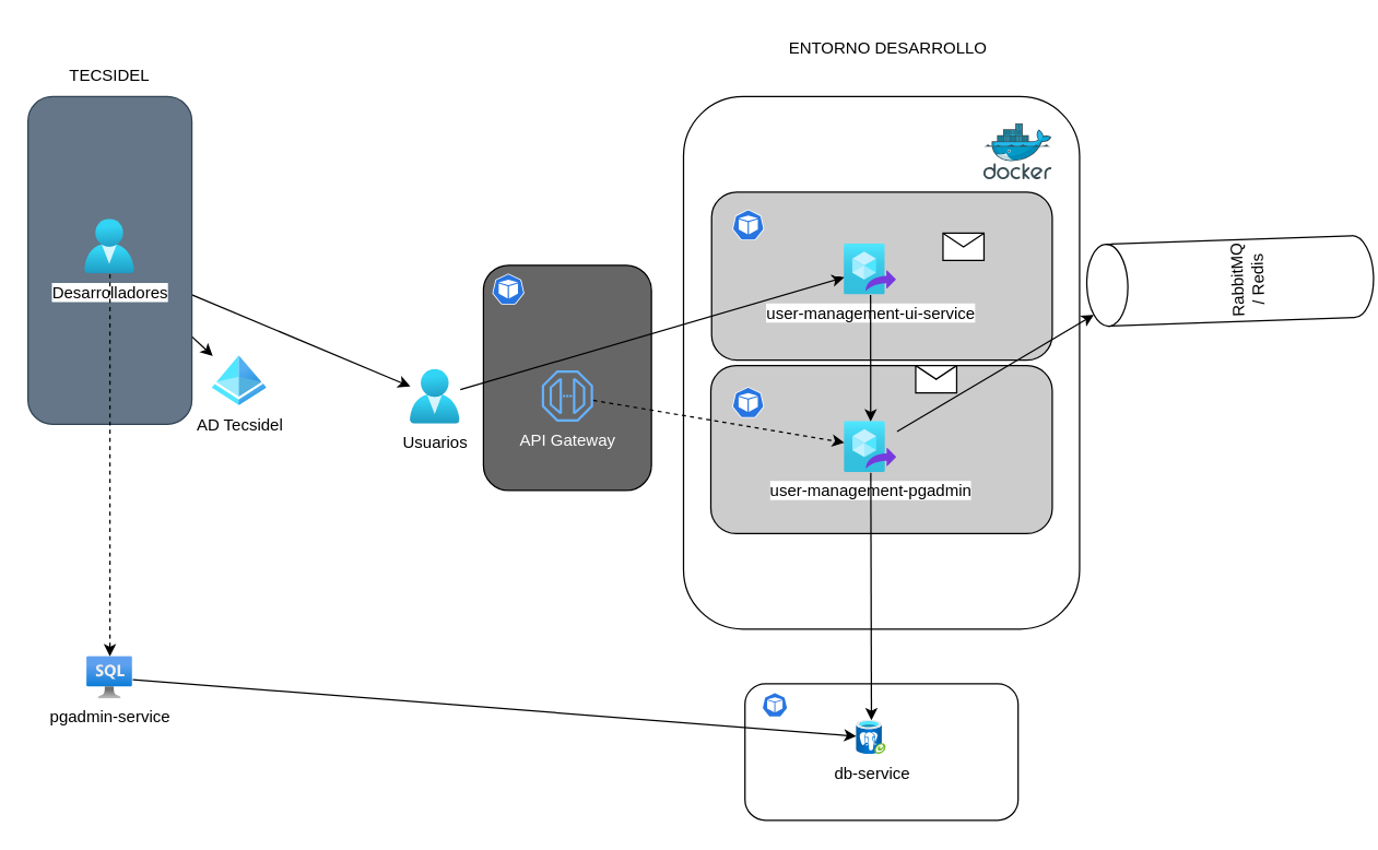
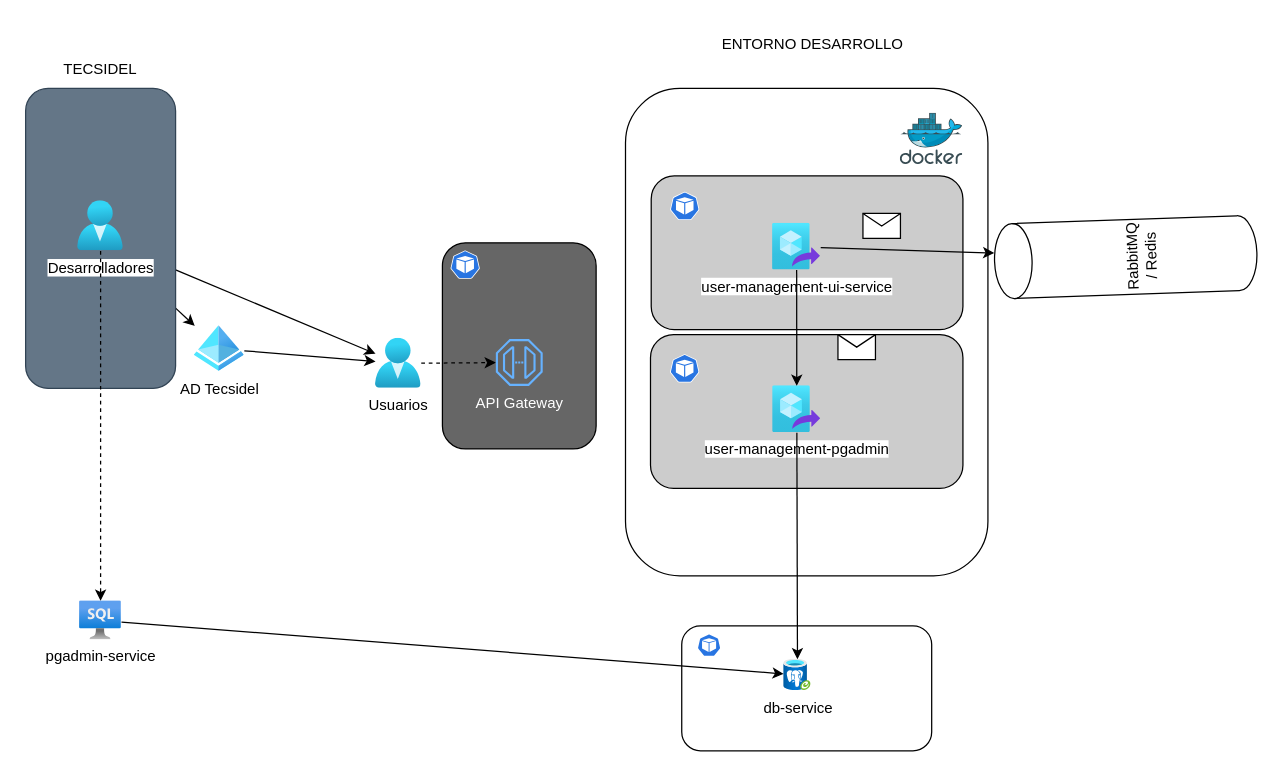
  <mxCell id="0" />
  <mxCell id="1" parent="0" />
  <mxCell id="2" value="" style="rounded=1;whiteSpace=wrap;html=1;" parent="1" vertex="1"><mxGeometry x="500" y="70" width="290" height="390" as="geometry" /></mxCell>
  <mxCell id="3" value="" style="group" parent="1" vertex="1" connectable="0"><mxGeometry x="520.57" y="140" width="249.43" height="123" as="geometry" /></mxCell>
  <mxCell id="4" value="" style="rounded=1;whiteSpace=wrap;html=1;fillColor=#CCCCCC;" parent="3" vertex="1"><mxGeometry width="249.43" height="123" as="geometry" /></mxCell>
  <mxCell id="5" value="" style="sketch=0;html=1;dashed=0;whitespace=wrap;fillColor=#2875E2;strokeColor=#ffffff;points=[[0.005,0.63,0],[0.1,0.2,0],[0.9,0.2,0],[0.5,0,0],[0.995,0.63,0],[0.72,0.99,0],[0.5,1,0],[0.28,0.99,0]];verticalLabelPosition=bottom;align=center;verticalAlign=top;shape=mxgraph.kubernetes.icon;prIcon=pod" parent="3" vertex="1"><mxGeometry x="15.145" y="10" width="23.384" height="28" as="geometry" /></mxCell>
  <mxCell id="6" value="user-management-ui-service" style="aspect=fixed;html=1;points=[];align=center;image;fontSize=12;image=img/lib/azure2/compute/Image_Definitions.svg;fillColor=#CCCCCC;" parent="3" vertex="1"><mxGeometry x="97.098" y="38" width="38.529" height="37.36" as="geometry" /></mxCell>
  <mxCell id="7" value="" style="shape=message;html=1;html=1;outlineConnect=0;labelPosition=center;verticalLabelPosition=bottom;align=center;verticalAlign=top;" parent="3" vertex="1"><mxGeometry x="169.43" y="30" width="30" height="20" as="geometry" /></mxCell>
  <mxCell id="8" value="" style="rounded=1;whiteSpace=wrap;html=1;rotation=-90;fillColor=#666666;" parent="1" vertex="1"><mxGeometry x="332.5" y="214.5" width="165" height="123" as="geometry" /></mxCell>
  <mxCell id="9" style="edgeStyle=none;html=1;" parent="1" source="17" target="13" edge="1"><mxGeometry relative="1" as="geometry" /></mxCell>
  <mxCell id="10" style="edgeStyle=none;html=1;" parent="1" source="17" target="15" edge="1"><mxGeometry relative="1" as="geometry" /></mxCell>
- <mxCell id="11" style="edgeStyle=none;html=1;" parent="1" source="13" target="6" edge="1"><mxGeometry relative="1" as="geometry" /></mxCell>
+ <mxCell id="12" style="edgeStyle=none;html=1;fontColor=#FFFFFF;dashed=1;" parent="1" source="13" target="39" edge="1"><mxGeometry relative="1" as="geometry" /></mxCell>
  <mxCell id="13" value="Usuarios" style="aspect=fixed;html=1;points=[];align=center;image;fontSize=12;image=img/lib/azure2/identity/Users.svg;" parent="1" vertex="1"><mxGeometry x="300" y="270" width="36.57" height="40" as="geometry" /></mxCell>
+ <mxCell id="14" style="edgeStyle=none;html=1;" parent="1" source="15" target="13" edge="1"><mxGeometry relative="1" as="geometry" /></mxCell>
  <mxCell id="15" value="AD Tecsidel" style="aspect=fixed;html=1;points=[];align=center;image;fontSize=12;image=img/lib/azure2/identity/Azure_Active_Directory.svg;" parent="1" vertex="1"><mxGeometry x="155" y="260" width="40" height="36.57" as="geometry" /></mxCell>
  <mxCell id="16" value="" style="group" parent="1" vertex="1" connectable="0"><mxGeometry x="20" y="40" width="120" height="270" as="geometry" /></mxCell>
  <mxCell id="17" value="" style="rounded=1;whiteSpace=wrap;html=1;strokeColor=#314354;fillColor=#647687;fontColor=#ffffff;" parent="16" vertex="1"><mxGeometry y="30" width="120" height="240" as="geometry" /></mxCell>
  <mxCell id="18" value="Desarrolladores" style="aspect=fixed;html=1;points=[];align=center;image;fontSize=12;image=img/lib/azure2/identity/Users.svg;" parent="16" vertex="1"><mxGeometry x="41.71" y="120" width="36.57" height="40" as="geometry" /></mxCell>
  <mxCell id="19" value="TECSIDEL" style="text;html=1;strokeColor=none;fillColor=none;align=center;verticalAlign=middle;whiteSpace=wrap;rounded=0;" parent="16" vertex="1"><mxGeometry x="30" width="60" height="30" as="geometry" /></mxCell>
  <mxCell id="20" value="RabbitMQ / Redis" style="shape=cylinder3;whiteSpace=wrap;html=1;boundedLbl=1;backgroundOutline=1;size=15;rotation=-92;" parent="1" vertex="1"><mxGeometry x="870.26" y="100" width="60" height="210" as="geometry" /></mxCell>
+ <mxCell id="21" style="edgeStyle=none;html=1;" parent="1" source="6" target="20" edge="1"><mxGeometry relative="1" as="geometry" /></mxCell>
  <mxCell id="22" value="" style="sketch=0;aspect=fixed;html=1;points=[];align=center;image;fontSize=12;image=img/lib/mscae/Docker.svg;fillColor=#CCCCCC;" parent="1" vertex="1"><mxGeometry x="720" y="90" width="50" height="41" as="geometry" /></mxCell>
  <mxCell id="23" value="pgadmin-service" style="aspect=fixed;html=1;points=[];align=center;image;fontSize=12;image=img/lib/azure2/databases/Azure_SQL_VM.svg;" parent="1" vertex="1"><mxGeometry x="63.263" y="480" width="33.472" height="31.381" as="geometry" /></mxCell>
  <mxCell id="24" style="edgeStyle=none;html=1;dashed=1;" parent="1" source="18" target="23" edge="1"><mxGeometry relative="1" as="geometry" /></mxCell>
  <mxCell id="25" value="" style="group" parent="1" vertex="1" connectable="0"><mxGeometry x="520" y="267" width="250" height="156" as="geometry" /></mxCell>
  <mxCell id="26" value="" style="rounded=1;whiteSpace=wrap;html=1;fillColor=#CCCCCC;" parent="25" vertex="1"><mxGeometry width="250" height="123" as="geometry" /></mxCell>
  <mxCell id="27" value="" style="sketch=0;html=1;dashed=0;whitespace=wrap;fillColor=#2875E2;strokeColor=#ffffff;points=[[0.005,0.63,0],[0.1,0.2,0],[0.9,0.2,0],[0.5,0,0],[0.995,0.63,0],[0.72,0.99,0],[0.5,1,0],[0.28,0.99,0]];verticalLabelPosition=bottom;align=center;verticalAlign=top;shape=mxgraph.kubernetes.icon;prIcon=pod" parent="25" vertex="1"><mxGeometry x="15.625" y="13" width="23.438" height="28" as="geometry" /></mxCell>
  <mxCell id="28" value="user-management-pgadmin" style="aspect=fixed;html=1;points=[];align=center;image;fontSize=12;image=img/lib/azure2/compute/Image_Definitions.svg;fillColor=#CCCCCC;" parent="25" vertex="1"><mxGeometry x="97.766" y="41" width="38.617" height="37.445" as="geometry" /></mxCell>
  <mxCell id="29" value="" style="shape=message;html=1;html=1;outlineConnect=0;labelPosition=center;verticalLabelPosition=bottom;align=center;verticalAlign=top;" parent="25" vertex="1"><mxGeometry x="150" width="30" height="20" as="geometry" /></mxCell>
  <mxCell id="30" value="" style="group" parent="1" vertex="1" connectable="0"><mxGeometry x="545" y="500" width="200" height="100" as="geometry" /></mxCell>
  <mxCell id="31" value="" style="rounded=1;whiteSpace=wrap;html=1;" parent="30" vertex="1"><mxGeometry width="200" height="100" as="geometry" /></mxCell>
  <mxCell id="32" value="db-service" style="aspect=fixed;html=1;points=[];align=center;image;fontSize=12;image=img/lib/azure2/databases/Azure_Database_PostgreSQL_Server_Group.svg;" parent="30" vertex="1"><mxGeometry x="81.606" y="26.829" width="22.056" height="25" as="geometry" /></mxCell>
  <mxCell id="33" value="" style="sketch=0;html=1;dashed=0;whitespace=wrap;fillColor=#2875E2;strokeColor=#ffffff;points=[[0.005,0.63,0],[0.1,0.2,0],[0.9,0.2,0],[0.5,0,0],[0.995,0.63,0],[0.72,0.99,0],[0.5,1,0],[0.28,0.99,0]];verticalLabelPosition=bottom;align=center;verticalAlign=top;shape=mxgraph.kubernetes.icon;prIcon=pod" parent="30" vertex="1"><mxGeometry x="12.5" y="4.065" width="18.75" height="22.764" as="geometry" /></mxCell>
  <mxCell id="34" style="edgeStyle=none;html=1;" parent="1" source="6" target="28" edge="1"><mxGeometry relative="1" as="geometry" /></mxCell>
  <mxCell id="35" style="edgeStyle=none;html=1;" parent="1" source="28" target="32" edge="1"><mxGeometry relative="1" as="geometry" /></mxCell>
  <mxCell id="36" value="ENTORNO DESARROLLO" style="text;html=1;strokeColor=none;fillColor=none;align=center;verticalAlign=middle;whiteSpace=wrap;rounded=0;" parent="1" vertex="1"><mxGeometry x="560" y="20" width="180" height="30" as="geometry" /></mxCell>
- <mxCell id="37" style="edgeStyle=none;html=1;fontColor=#FFFFFF;dashed=1;" parent="1" source="39" target="28" edge="1"><mxGeometry relative="1" as="geometry" /></mxCell>
  <mxCell id="38" value="" style="sketch=0;html=1;dashed=0;whitespace=wrap;fillColor=#2875E2;strokeColor=#ffffff;points=[[0.005,0.63,0],[0.1,0.2,0],[0.9,0.2,0],[0.5,0,0],[0.995,0.63,0],[0.72,0.99,0],[0.5,1,0],[0.28,0.99,0]];verticalLabelPosition=bottom;align=center;verticalAlign=top;shape=mxgraph.kubernetes.icon;prIcon=pod;rotation=0;" parent="1" vertex="1"><mxGeometry x="359.996" y="197" width="23.438" height="28" as="geometry" /></mxCell>
  <mxCell id="39" value="&lt;font color=&quot;#ffffff&quot;&gt;API Gateway&lt;/font&gt;" style="sketch=0;outlineConnect=0;fontColor=#232F3E;gradientColor=none;fillColor=#66B2FF;strokeColor=none;dashed=0;verticalLabelPosition=bottom;verticalAlign=top;align=center;html=1;fontSize=12;fontStyle=0;aspect=fixed;pointerEvents=1;shape=mxgraph.aws4.endpoint;" parent="1" vertex="1"><mxGeometry x="396.248" y="270.5" width="37.5" height="37.5" as="geometry" /></mxCell>
- <mxCell id="40" style="edgeStyle=none;html=1;entryX=0.145;entryY=0;entryDx=0;entryDy=4.35;entryPerimeter=0;" parent="1" source="28" target="20" edge="1"><mxGeometry relative="1" as="geometry" /></mxCell>
  <mxCell id="41" style="edgeStyle=none;html=1;" parent="1" source="23" target="32" edge="1"><mxGeometry relative="1" as="geometry" /></mxCell>
